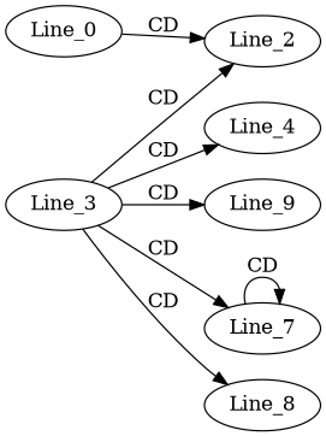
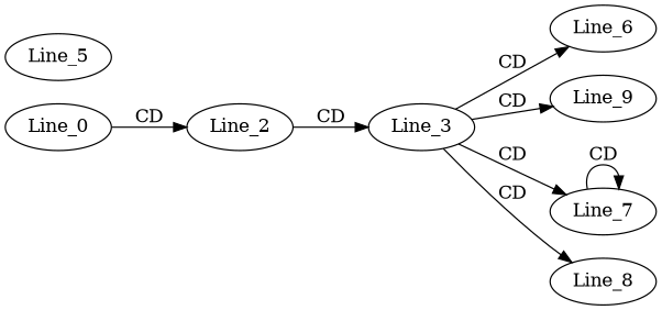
  digraph {
    rankdir=LR
    Line_0
    Line_2
    Line_3
-   Line_4
+   Line_4 [label=Line_6]
    n5 [label=Line_9]
    Line_7
    Line_8
+   Line_5
    Line_0 -> Line_2 [label=CD]
-   Line_3 -> Line_2 [label=CD]
+   Line_2 -> Line_3 [label=CD]
    Line_3 -> Line_4 [label=CD]
    Line_3 -> n5 [label=CD]
    Line_3 -> Line_7 [label=CD]
    Line_3 -> Line_8 [label=CD]
    Line_7 -> Line_7 [label=CD]
  }
